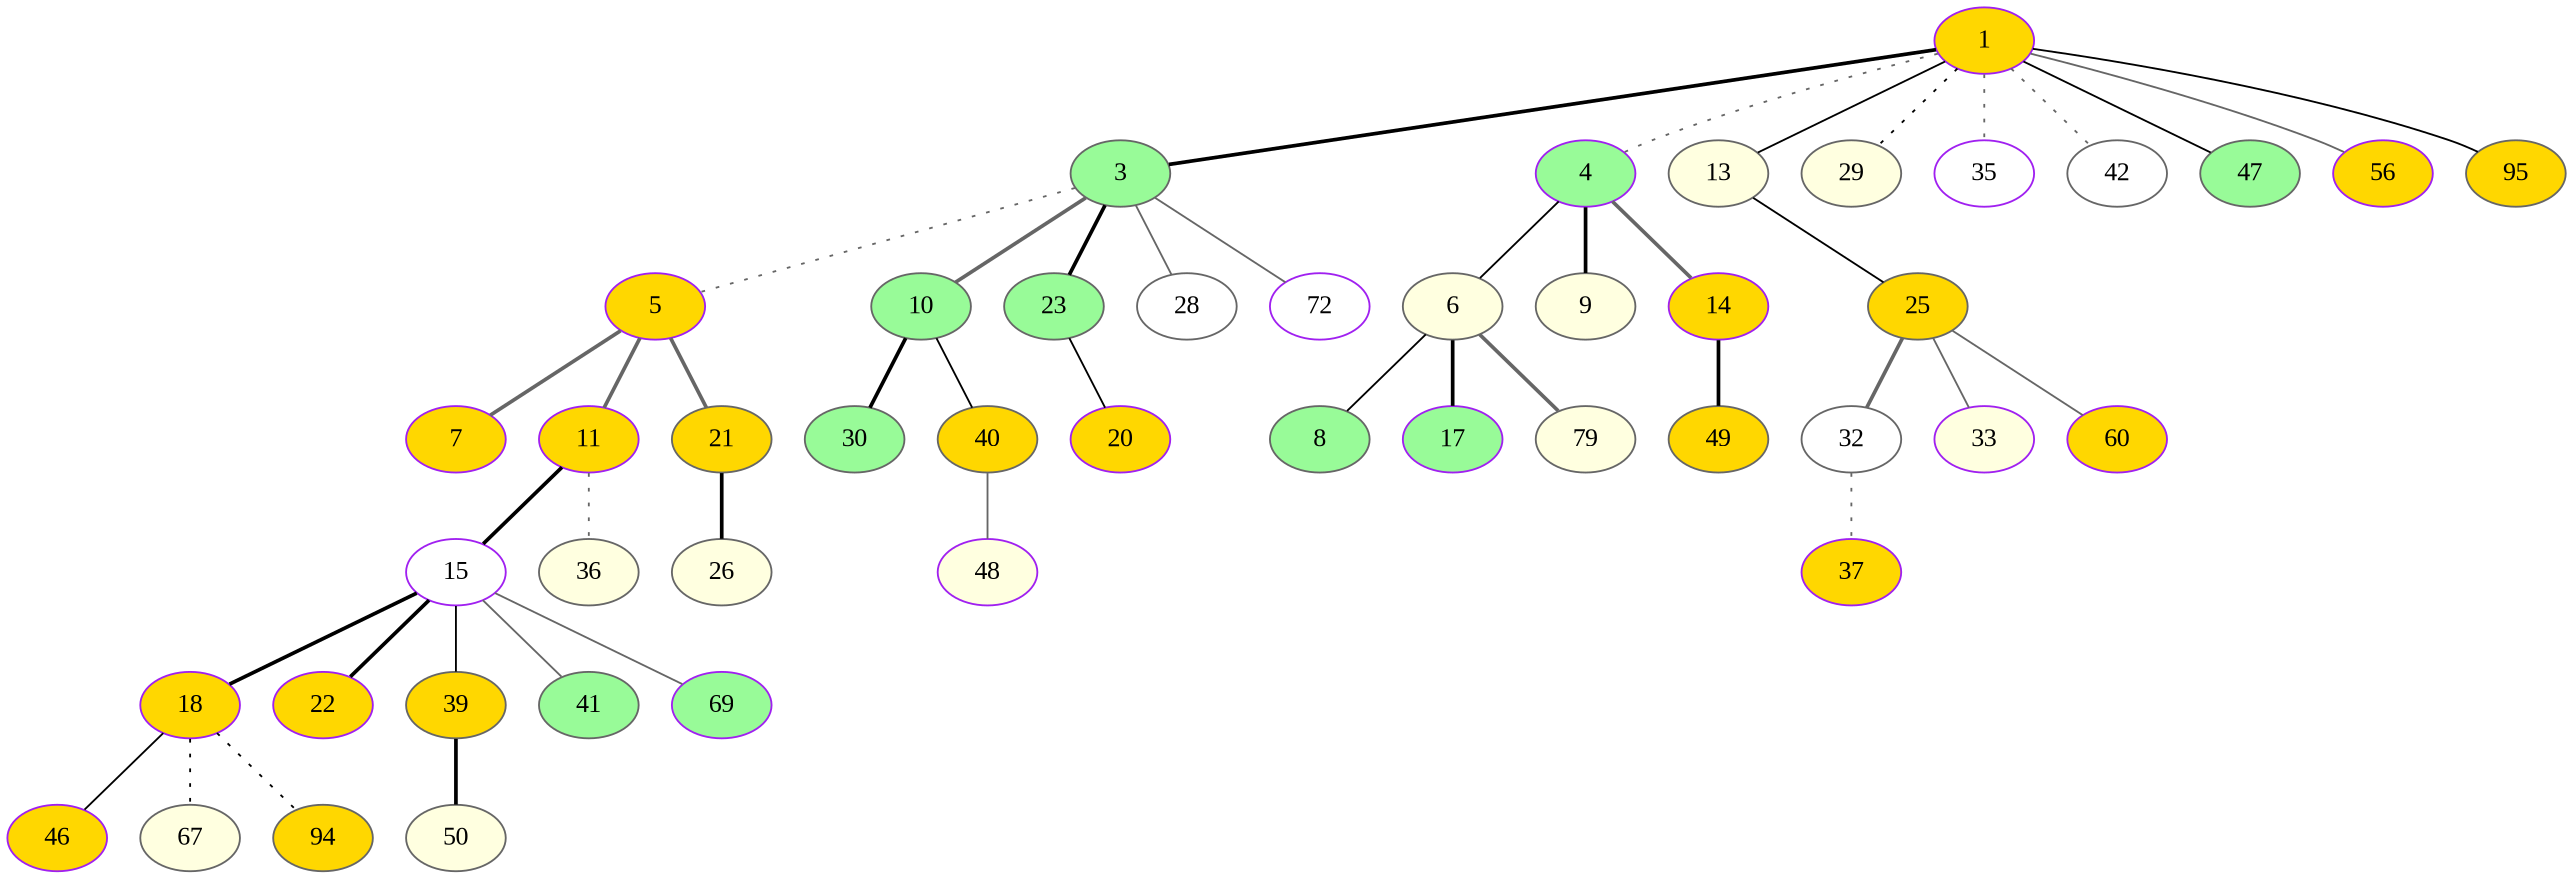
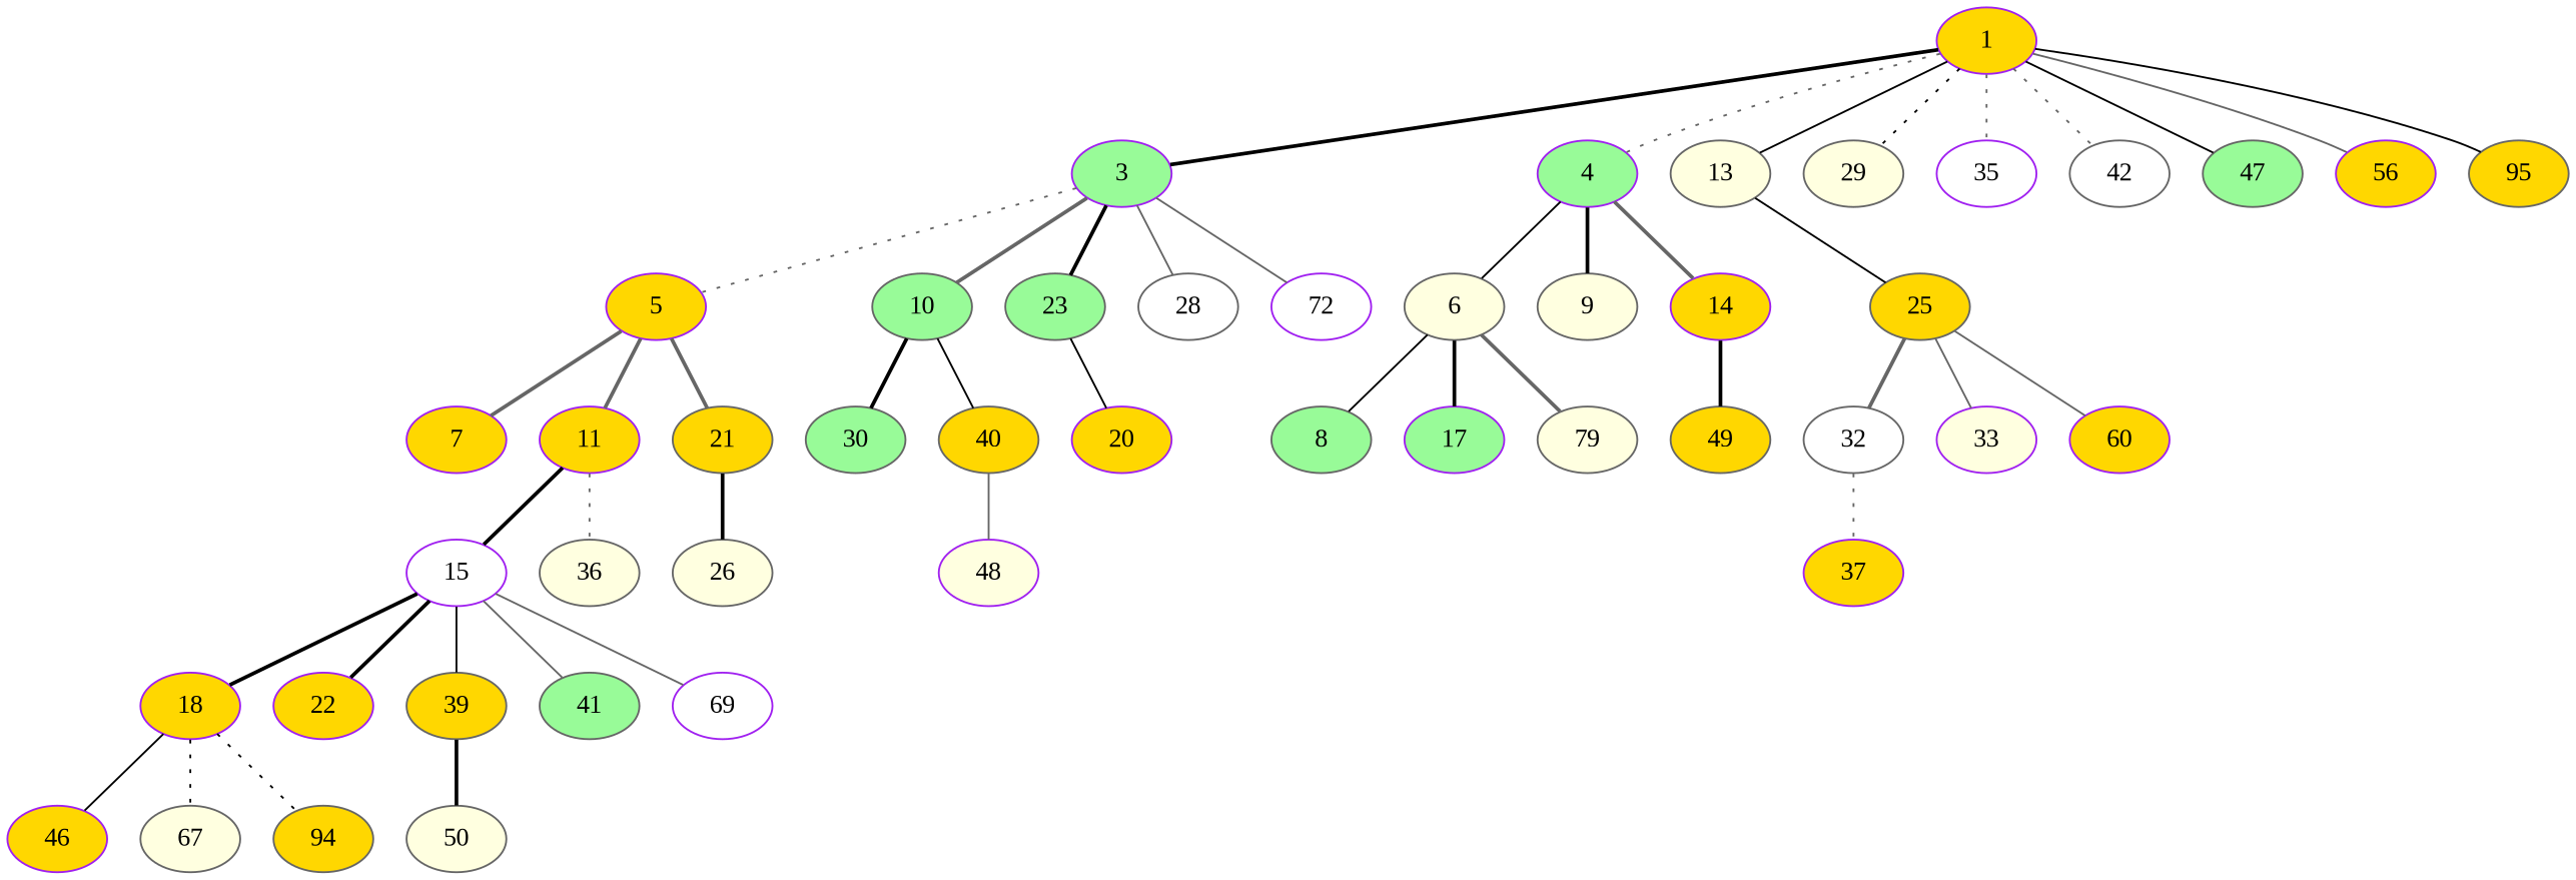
  graph {
    fontname="Liberation Serif"
    node [color=gray40 fillcolor=gold fontname="Liberation Serif" style=filled]
    edge [color=black fontname="Liberation Serif" style=bold]
    1 [color=purple super="+2"]
-   3 [fillcolor=palegreen]
+   3 [color=purple fillcolor=palegreen]
    4 [color=purple fillcolor=palegreen]
    13 [fillcolor=lightyellow super="+58+59"]
    29 [fillcolor=lightyellow super="+88"]
    35 [color=purple fillcolor=white]
    42 [fillcolor=white]
    47 [fillcolor=palegreen super="+85"]
    56 [color=purple super="+61"]
    95
    5 [color=purple]
    10 [fillcolor=palegreen super="+38+24"]
    23 [fillcolor=palegreen]
    28 [fillcolor=white super="+45"]
    72 [color=purple fillcolor=white super="+91"]
    6 [fillcolor=lightyellow super="+52"]
    9 [fillcolor=lightyellow]
    14 [color=purple super="+78+82"]
    25 [super="+31"]
    7 [color=purple super="+55+62+44"]
    11 [color=purple super="+12"]
    21 [super="+75"]
    30 [fillcolor=palegreen]
    40 [super="+70"]
    20 [color=purple]
    8 [fillcolor=palegreen super="+80+54"]
    17 [color=purple fillcolor=palegreen]
    79 [fillcolor=lightyellow]
    49
    15 [color=purple fillcolor=white super="+16+19"]
    36 [fillcolor=lightyellow super="+53"]
    26 [fillcolor=lightyellow super="+76+27"]
    48 [color=purple fillcolor=lightyellow]
    18 [color=purple super="+34"]
    22 [color=purple]
    39
    41 [fillcolor=palegreen]
-   69 [color=purple fillcolor=palegreen super="+84"]
+   69 [color=purple fillcolor=white super="+84"]
    32 [fillcolor=white]
    33 [color=purple fillcolor=lightyellow]
    60 [color=purple]
    46 [color=purple super="+81"]
    67 [fillcolor=lightyellow]
    94
    50 [fillcolor=lightyellow super="+86"]
    37 [color=purple]
    1 -- 3
    1 -- 4 [color=gray40 style=dotted]
    1 -- 13 [style=solid]
    1 -- 29 [style=dotted]
    1 -- 35 [color=gray40 style=dotted]
    1 -- 42 [color=gray40 style=dotted]
    1 -- 47 [style=solid]
    1 -- 56 [color=gray40 style=solid]
    1 -- 95 [style=solid]
    3 -- 5 [color=gray40 style=dotted]
    3 -- 10 [color=gray40]
    3 -- 23
    3 -- 28 [color=gray40 style=solid]
    3 -- 72 [color=gray40 style=solid]
    4 -- 6 [style=solid]
    4 -- 9
    4 -- 14 [color=gray40]
    13 -- 25 [style=solid]
    5 -- 7 [color=gray40]
    5 -- 11 [color=gray40]
    5 -- 21 [color=gray40]
    10 -- 30
    10 -- 40 [style=solid]
    23 -- 20 [style=solid]
    6 -- 8 [style=solid]
    6 -- 17
    6 -- 79 [color=gray40]
    14 -- 49
    25 -- 32 [color=gray40]
    25 -- 33 [color=gray40 style=solid]
    25 -- 60 [color=gray40 style=solid]
    11 -- 15
    11 -- 36 [color=gray40 style=dotted]
    21 -- 26
    40 -- 48 [color=gray40 style=solid]
    15 -- 18
    15 -- 22
    15 -- 39 [style=solid]
    15 -- 41 [color=gray40 style=solid]
    15 -- 69 [color=gray40 style=solid]
    18 -- 46 [style=solid]
    18 -- 67 [style=dotted]
    18 -- 94 [style=dotted]
    39 -- 50
    32 -- 37 [color=gray40 style=dotted]
  }
